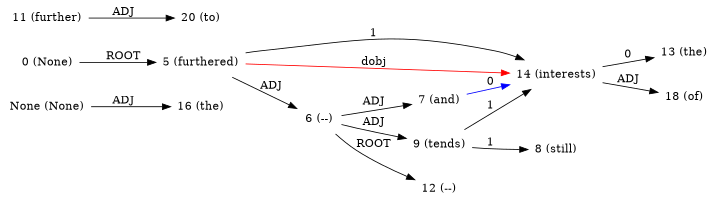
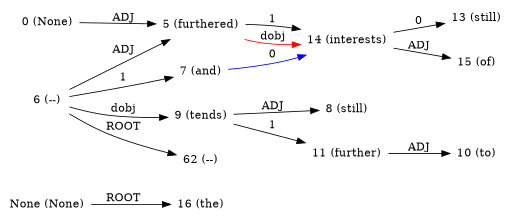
  digraph {
    rankdir=LR
    node [shape=plaintext]
    edge [dir=forward]
    n1 [label="None (None)"]
    n2 [label="16 (the)"]
    n3 [label="0 (None)"]
    n4 [label="5 (furthered)"]
    n5 [label="14 (interests)"]
    n6 [label="6 (--)"]
-   n7 [label="13 (the)"]
-   n8 [label="18 (of)"]
+   n7 [label="13 (still)"]
+   n8 [label="15 (of)"]
    n9 [label="7 (and)"]
    n10 [label="9 (tends)"]
-   n11 [label="12 (--)"]
+   n11 [label="62 (--)"]
    n12 [label="8 (still)"]
    n13 [label="11 (further)"]
-   n14 [label="20 (to)"]
-   n1 -> n2 [label=ADJ]
-   n3 -> n4 [label=ROOT]
+   n14 [label="10 (to)"]
+   n1 -> n2 [label=ROOT]
+   n3 -> n4 [label=ADJ]
    n4 -> n5 [label=1]
    n4 -> n5 [color=red label=dobj]
-   n4 -> n6 [label=ADJ]
+   n6 -> n4 [label=ADJ]
    n5 -> n7 [label=0]
    n5 -> n8 [label=ADJ]
-   n6 -> n9 [label=ADJ]
-   n6 -> n10 [label=ADJ]
+   n6 -> n9 [label=1]
+   n6 -> n10 [label=dobj]
    n6 -> n11 [label=ROOT]
    n9 -> n5 [color=blue label=0]
-   n10 -> n12 [label=1]
-   n10 -> n5 [label=1]
+   n10 -> n12 [label=ADJ]
+   n10 -> n13 [label=1]
    n13 -> n14 [label=ADJ]
  }
